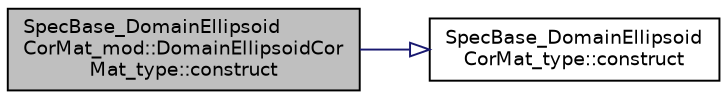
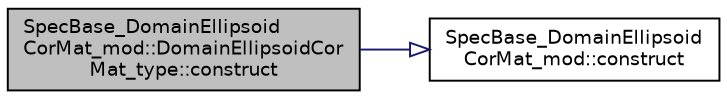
  digraph {
    rankdir=LR
    node [color=black fontname=Helvetica fontsize=10 shape=record style=filled]
    n1 [fillcolor=grey75 fontcolor=black height=0.2 label="SpecBase_DomainEllipsoid\lCorMat_mod::DomainEllipsoidCor\lMat_type::construct" width=0.4]
-   n2 [fillcolor=white height=0.2 label="SpecBase_DomainEllipsoid\lCorMat_type::construct" width=0.4]
+   n2 [fillcolor=white height=0.2 label="SpecBase_DomainEllipsoid\lCorMat_mod::construct" width=0.4]
    n1 -> n2 [color=midnightblue fontname=Helvetica fontsize=10 labelfontname=Helvetica labelfontsize=10 style=solid arrowhead=onormal]
  }
